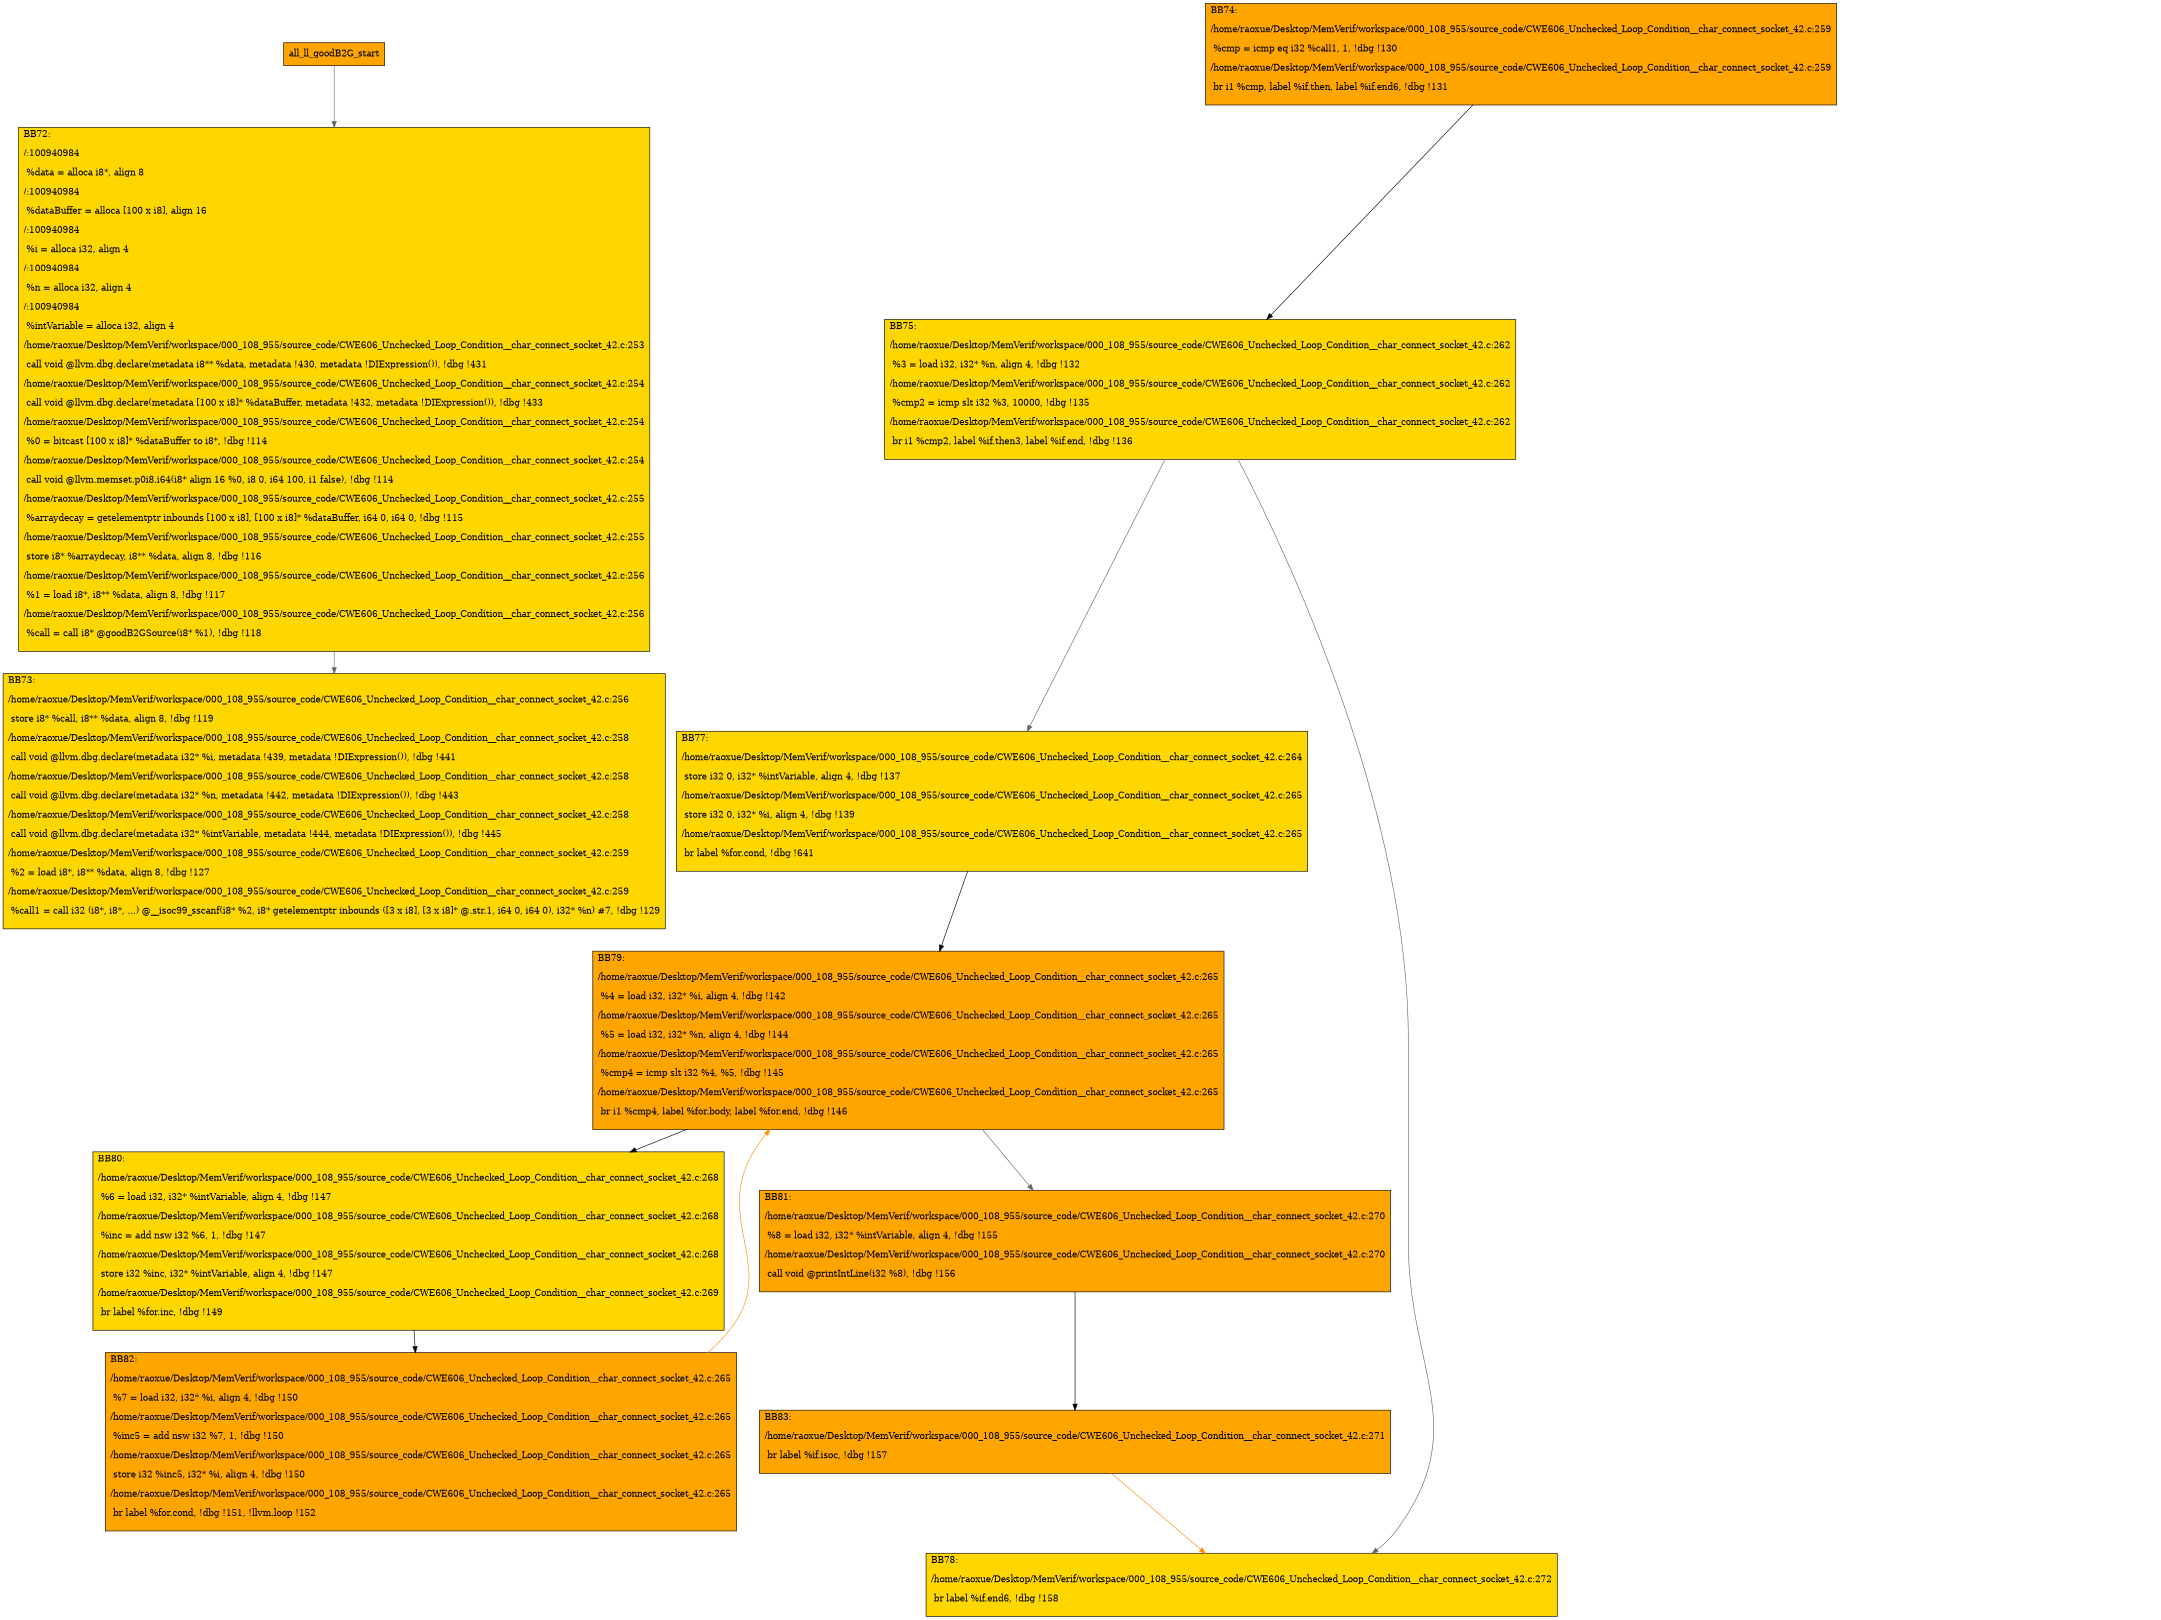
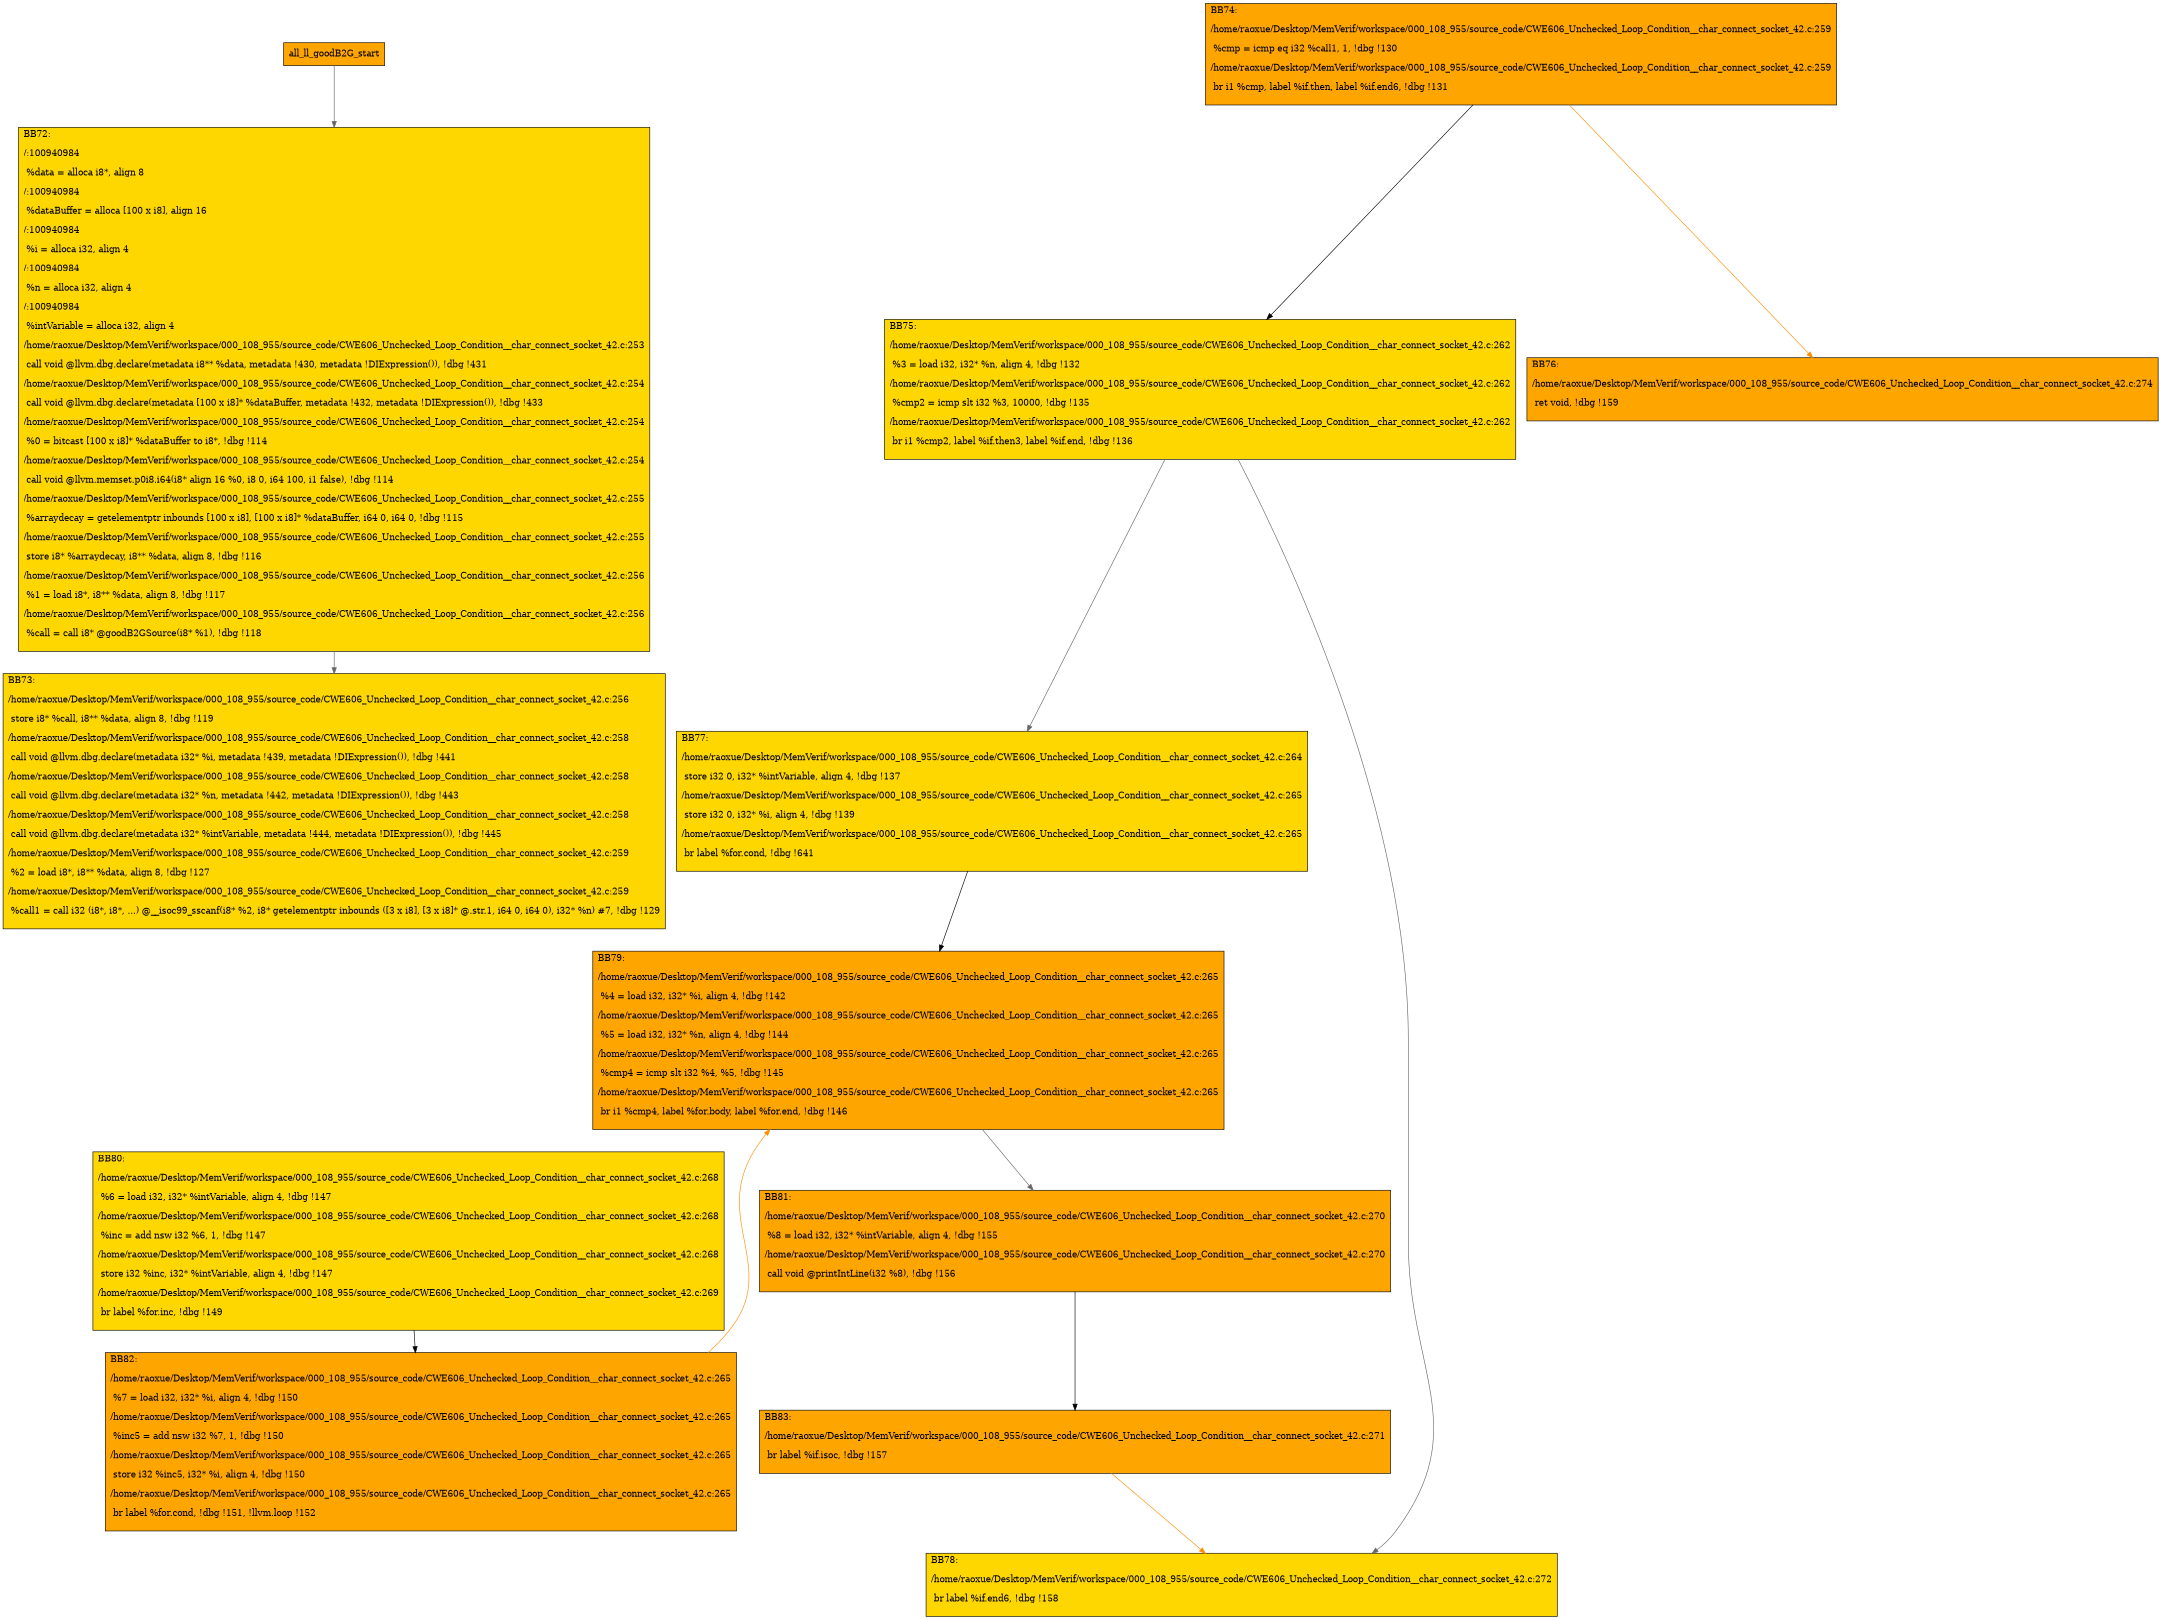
  digraph {
    node [fillcolor=orange shape=record style=filled]
    edge [color=gray40]
    n1 [label="{all_ll_goodB2G_start}"]
    n2 [fillcolor=gold label="{BB72:\l\l/:100940984\l\n  %data = alloca i8*, align 8\l\n/:100940984\l\n  %dataBuffer = alloca [100 x i8], align 16\l\n/:100940984\l\n  %i = alloca i32, align 4\l\n/:100940984\l\n  %n = alloca i32, align 4\l\n/:100940984\l\n  %intVariable = alloca i32, align 4\l\n/home/raoxue/Desktop/MemVerif/workspace/000_108_955/source_code/CWE606_Unchecked_Loop_Condition__char_connect_socket_42.c:253\l\n  call void @llvm.dbg.declare(metadata i8** %data, metadata !430, metadata !DIExpression()), !dbg !431\l\n/home/raoxue/Desktop/MemVerif/workspace/000_108_955/source_code/CWE606_Unchecked_Loop_Condition__char_connect_socket_42.c:254\l\n  call void @llvm.dbg.declare(metadata [100 x i8]* %dataBuffer, metadata !432, metadata !DIExpression()), !dbg !433\l\n/home/raoxue/Desktop/MemVerif/workspace/000_108_955/source_code/CWE606_Unchecked_Loop_Condition__char_connect_socket_42.c:254\l\n  %0 = bitcast [100 x i8]* %dataBuffer to i8*, !dbg !114\l\n/home/raoxue/Desktop/MemVerif/workspace/000_108_955/source_code/CWE606_Unchecked_Loop_Condition__char_connect_socket_42.c:254\l\n  call void @llvm.memset.p0i8.i64(i8* align 16 %0, i8 0, i64 100, i1 false), !dbg !114\l\n/home/raoxue/Desktop/MemVerif/workspace/000_108_955/source_code/CWE606_Unchecked_Loop_Condition__char_connect_socket_42.c:255\l\n  %arraydecay = getelementptr inbounds [100 x i8], [100 x i8]* %dataBuffer, i64 0, i64 0, !dbg !115\l\n/home/raoxue/Desktop/MemVerif/workspace/000_108_955/source_code/CWE606_Unchecked_Loop_Condition__char_connect_socket_42.c:255\l\n  store i8* %arraydecay, i8** %data, align 8, !dbg !116\l\n/home/raoxue/Desktop/MemVerif/workspace/000_108_955/source_code/CWE606_Unchecked_Loop_Condition__char_connect_socket_42.c:256\l\n  %1 = load i8*, i8** %data, align 8, !dbg !117\l\n/home/raoxue/Desktop/MemVerif/workspace/000_108_955/source_code/CWE606_Unchecked_Loop_Condition__char_connect_socket_42.c:256\l\n  %call = call i8* @goodB2GSource(i8* %1), !dbg !118\l\n}"]
    n3 [fillcolor=gold label="{BB73:\l\l/home/raoxue/Desktop/MemVerif/workspace/000_108_955/source_code/CWE606_Unchecked_Loop_Condition__char_connect_socket_42.c:256\l\n  store i8* %call, i8** %data, align 8, !dbg !119\l\n/home/raoxue/Desktop/MemVerif/workspace/000_108_955/source_code/CWE606_Unchecked_Loop_Condition__char_connect_socket_42.c:258\l\n  call void @llvm.dbg.declare(metadata i32* %i, metadata !439, metadata !DIExpression()), !dbg !441\l\n/home/raoxue/Desktop/MemVerif/workspace/000_108_955/source_code/CWE606_Unchecked_Loop_Condition__char_connect_socket_42.c:258\l\n  call void @llvm.dbg.declare(metadata i32* %n, metadata !442, metadata !DIExpression()), !dbg !443\l\n/home/raoxue/Desktop/MemVerif/workspace/000_108_955/source_code/CWE606_Unchecked_Loop_Condition__char_connect_socket_42.c:258\l\n  call void @llvm.dbg.declare(metadata i32* %intVariable, metadata !444, metadata !DIExpression()), !dbg !445\l\n/home/raoxue/Desktop/MemVerif/workspace/000_108_955/source_code/CWE606_Unchecked_Loop_Condition__char_connect_socket_42.c:259\l\n  %2 = load i8*, i8** %data, align 8, !dbg !127\l\n/home/raoxue/Desktop/MemVerif/workspace/000_108_955/source_code/CWE606_Unchecked_Loop_Condition__char_connect_socket_42.c:259\l\n  %call1 = call i32 (i8*, i8*, ...) @__isoc99_sscanf(i8* %2, i8* getelementptr inbounds ([3 x i8], [3 x i8]* @.str.1, i64 0, i64 0), i32* %n) #7, !dbg !129\l\n}"]
    n4 [label="{BB74:\l\l/home/raoxue/Desktop/MemVerif/workspace/000_108_955/source_code/CWE606_Unchecked_Loop_Condition__char_connect_socket_42.c:259\l\n  %cmp = icmp eq i32 %call1, 1, !dbg !130\l\n/home/raoxue/Desktop/MemVerif/workspace/000_108_955/source_code/CWE606_Unchecked_Loop_Condition__char_connect_socket_42.c:259\l\n  br i1 %cmp, label %if.then, label %if.end6, !dbg !131\l\n}"]
    n5 [fillcolor=gold label="{BB75:\l\l/home/raoxue/Desktop/MemVerif/workspace/000_108_955/source_code/CWE606_Unchecked_Loop_Condition__char_connect_socket_42.c:262\l\n  %3 = load i32, i32* %n, align 4, !dbg !132\l\n/home/raoxue/Desktop/MemVerif/workspace/000_108_955/source_code/CWE606_Unchecked_Loop_Condition__char_connect_socket_42.c:262\l\n  %cmp2 = icmp slt i32 %3, 10000, !dbg !135\l\n/home/raoxue/Desktop/MemVerif/workspace/000_108_955/source_code/CWE606_Unchecked_Loop_Condition__char_connect_socket_42.c:262\l\n  br i1 %cmp2, label %if.then3, label %if.end, !dbg !136\l\n}"]
+   n6 [label="{BB76:\l\l/home/raoxue/Desktop/MemVerif/workspace/000_108_955/source_code/CWE606_Unchecked_Loop_Condition__char_connect_socket_42.c:274\l\n  ret void, !dbg !159\l\n}"]
    n7 [fillcolor=gold label="{BB77:\l\l/home/raoxue/Desktop/MemVerif/workspace/000_108_955/source_code/CWE606_Unchecked_Loop_Condition__char_connect_socket_42.c:264\l\n  store i32 0, i32* %intVariable, align 4, !dbg !137\l\n/home/raoxue/Desktop/MemVerif/workspace/000_108_955/source_code/CWE606_Unchecked_Loop_Condition__char_connect_socket_42.c:265\l\n  store i32 0, i32* %i, align 4, !dbg !139\l\n/home/raoxue/Desktop/MemVerif/workspace/000_108_955/source_code/CWE606_Unchecked_Loop_Condition__char_connect_socket_42.c:265\l\n  br label %for.cond, !dbg !641\l\n}"]
    n8 [fillcolor=gold label="{BB78:\l\l/home/raoxue/Desktop/MemVerif/workspace/000_108_955/source_code/CWE606_Unchecked_Loop_Condition__char_connect_socket_42.c:272\l\n  br label %if.end6, !dbg !158\l\n}"]
    n9 [label="{BB79:\l\l/home/raoxue/Desktop/MemVerif/workspace/000_108_955/source_code/CWE606_Unchecked_Loop_Condition__char_connect_socket_42.c:265\l\n  %4 = load i32, i32* %i, align 4, !dbg !142\l\n/home/raoxue/Desktop/MemVerif/workspace/000_108_955/source_code/CWE606_Unchecked_Loop_Condition__char_connect_socket_42.c:265\l\n  %5 = load i32, i32* %n, align 4, !dbg !144\l\n/home/raoxue/Desktop/MemVerif/workspace/000_108_955/source_code/CWE606_Unchecked_Loop_Condition__char_connect_socket_42.c:265\l\n  %cmp4 = icmp slt i32 %4, %5, !dbg !145\l\n/home/raoxue/Desktop/MemVerif/workspace/000_108_955/source_code/CWE606_Unchecked_Loop_Condition__char_connect_socket_42.c:265\l\n  br i1 %cmp4, label %for.body, label %for.end, !dbg !146\l\n}"]
    n10 [fillcolor=gold label="{BB80:\l\l/home/raoxue/Desktop/MemVerif/workspace/000_108_955/source_code/CWE606_Unchecked_Loop_Condition__char_connect_socket_42.c:268\l\n  %6 = load i32, i32* %intVariable, align 4, !dbg !147\l\n/home/raoxue/Desktop/MemVerif/workspace/000_108_955/source_code/CWE606_Unchecked_Loop_Condition__char_connect_socket_42.c:268\l\n  %inc = add nsw i32 %6, 1, !dbg !147\l\n/home/raoxue/Desktop/MemVerif/workspace/000_108_955/source_code/CWE606_Unchecked_Loop_Condition__char_connect_socket_42.c:268\l\n  store i32 %inc, i32* %intVariable, align 4, !dbg !147\l\n/home/raoxue/Desktop/MemVerif/workspace/000_108_955/source_code/CWE606_Unchecked_Loop_Condition__char_connect_socket_42.c:269\l\n  br label %for.inc, !dbg !149\l\n}"]
    n11 [label="{BB81:\l\l/home/raoxue/Desktop/MemVerif/workspace/000_108_955/source_code/CWE606_Unchecked_Loop_Condition__char_connect_socket_42.c:270\l\n  %8 = load i32, i32* %intVariable, align 4, !dbg !155\l\n/home/raoxue/Desktop/MemVerif/workspace/000_108_955/source_code/CWE606_Unchecked_Loop_Condition__char_connect_socket_42.c:270\l\n  call void @printIntLine(i32 %8), !dbg !156\l\n}"]
    n12 [label="{BB82:\l\l/home/raoxue/Desktop/MemVerif/workspace/000_108_955/source_code/CWE606_Unchecked_Loop_Condition__char_connect_socket_42.c:265\l\n  %7 = load i32, i32* %i, align 4, !dbg !150\l\n/home/raoxue/Desktop/MemVerif/workspace/000_108_955/source_code/CWE606_Unchecked_Loop_Condition__char_connect_socket_42.c:265\l\n  %inc5 = add nsw i32 %7, 1, !dbg !150\l\n/home/raoxue/Desktop/MemVerif/workspace/000_108_955/source_code/CWE606_Unchecked_Loop_Condition__char_connect_socket_42.c:265\l\n  store i32 %inc5, i32* %i, align 4, !dbg !150\l\n/home/raoxue/Desktop/MemVerif/workspace/000_108_955/source_code/CWE606_Unchecked_Loop_Condition__char_connect_socket_42.c:265\l\n  br label %for.cond, !dbg !151, !llvm.loop !152\l\n}"]
    n13 [label="{BB83:\l\l/home/raoxue/Desktop/MemVerif/workspace/000_108_955/source_code/CWE606_Unchecked_Loop_Condition__char_connect_socket_42.c:271\l\n  br label %if.isoc, !dbg !157\l\n}"]
    n1 -> n2
    n2 -> n3
    n4 -> n5 [color=black]
+   n4 -> n6 [color=darkorange]
    n5 -> n7
    n5 -> n8
    n7 -> n9 [color=black]
-   n9 -> n10 [color=black]
    n9 -> n11
    n10 -> n12 [color=black]
    n11 -> n13 [color=black]
    n12 -> n9 [color=darkorange]
    n13 -> n8 [color=darkorange]
  }
